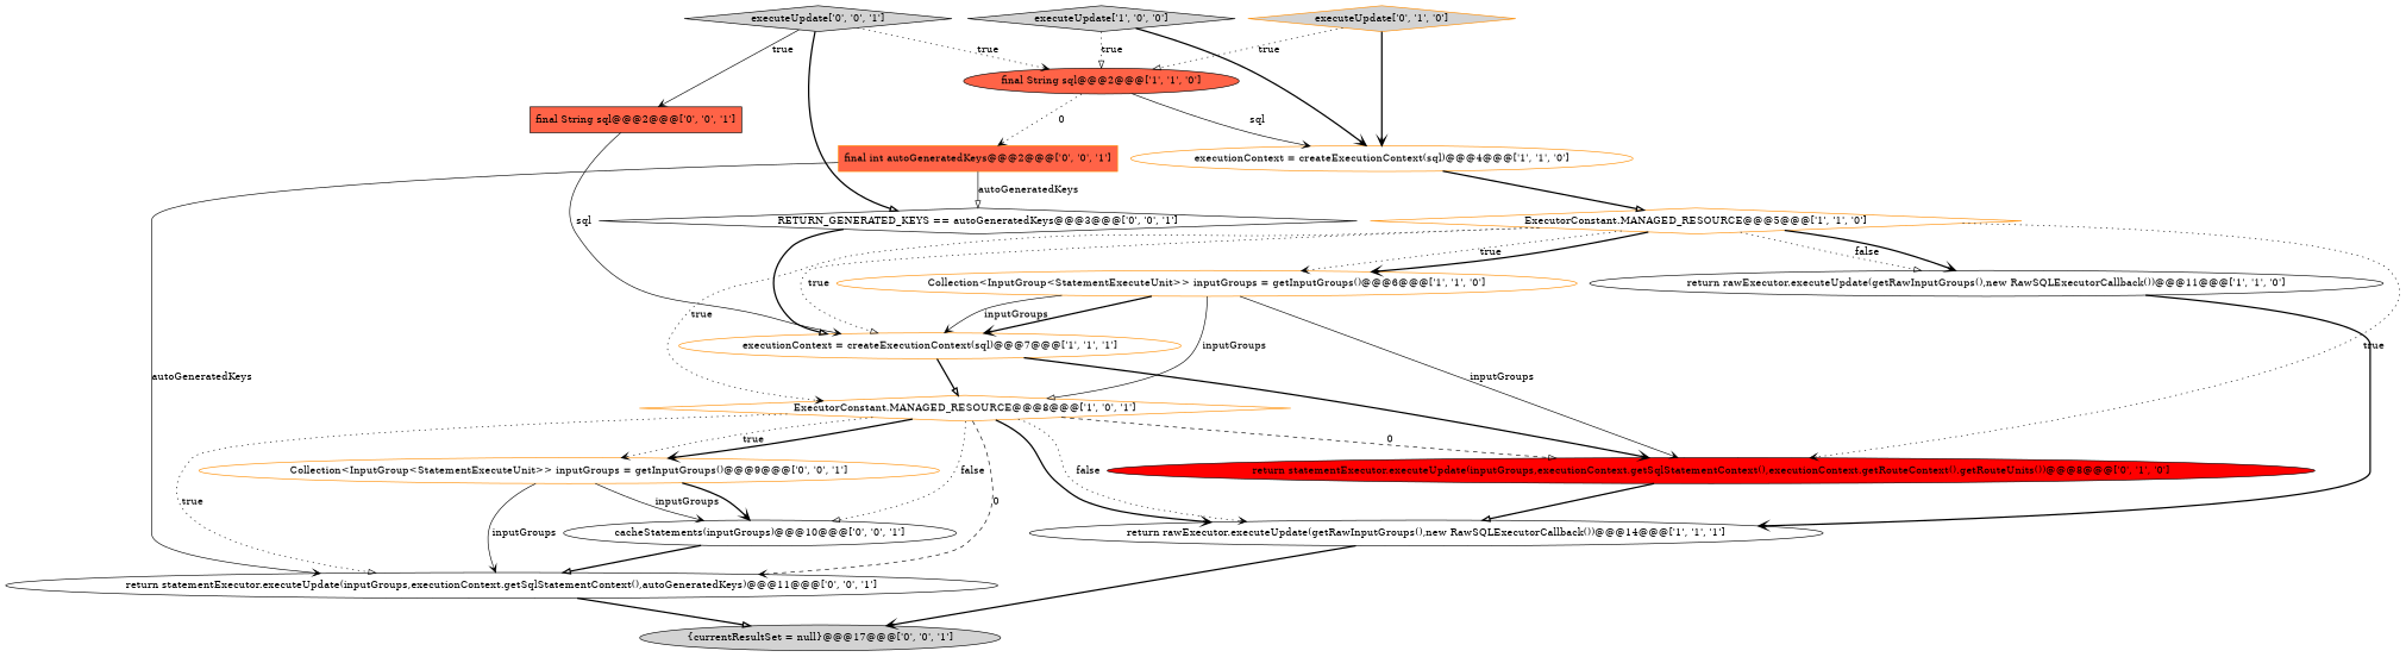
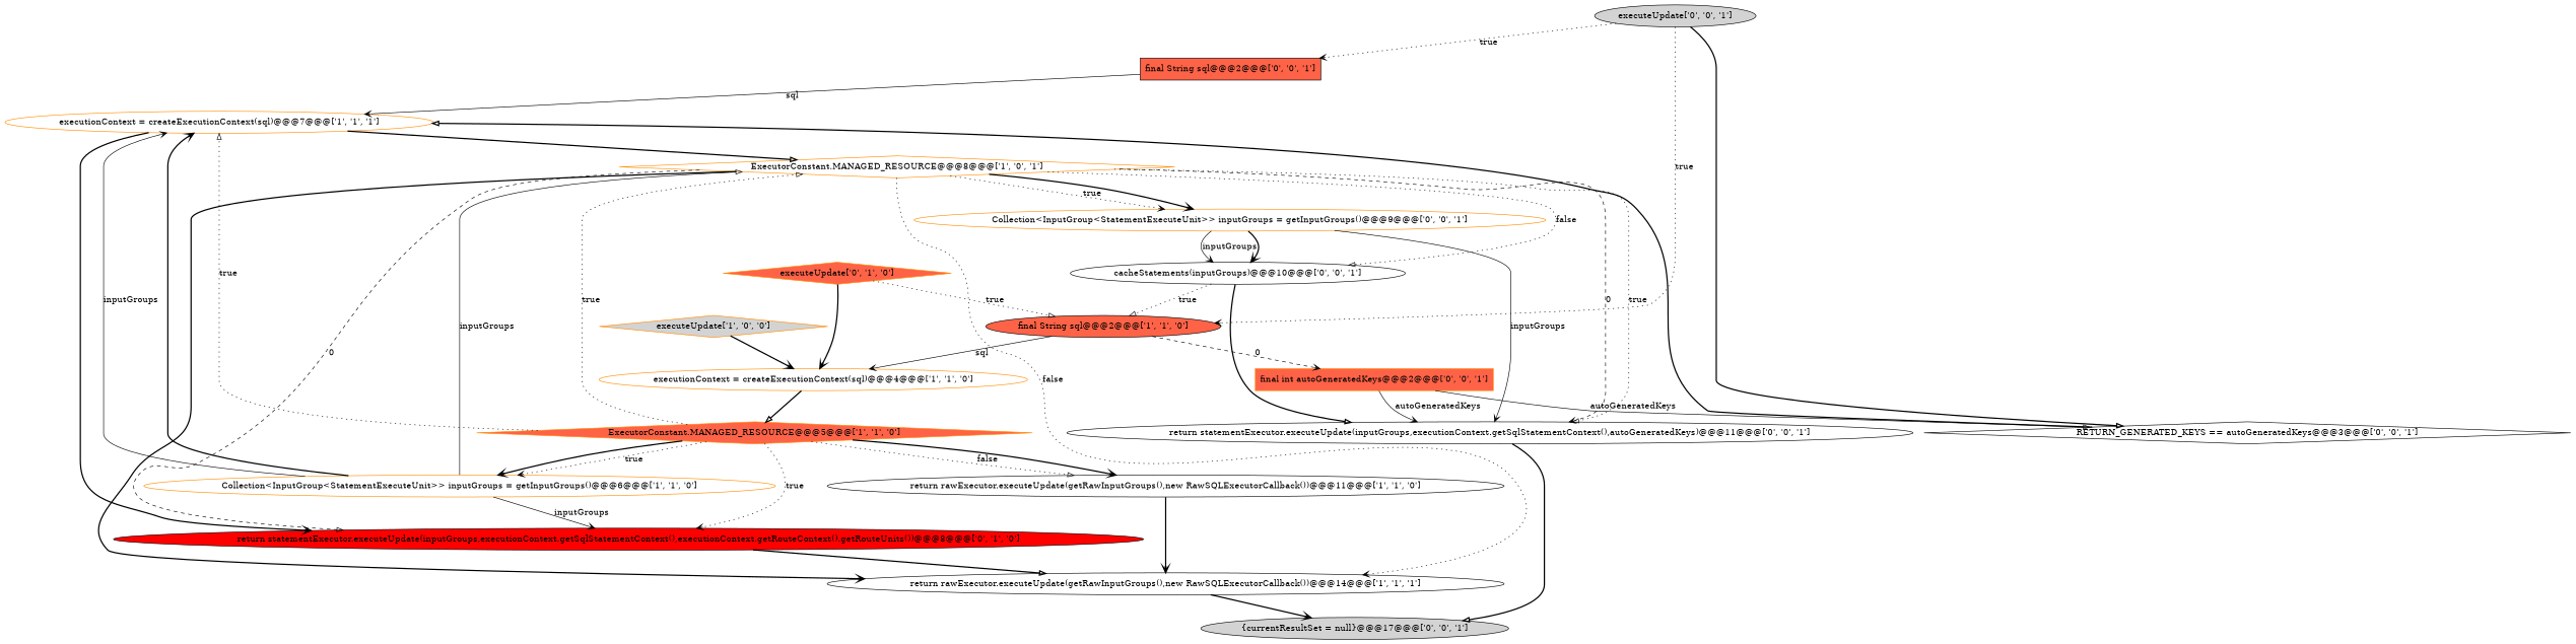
  digraph {
    fontname="DejaVu Serif"
    node [color=black fillcolor=white fontname="DejaVu Serif" shape=ellipse style=filled]
    edge [arrowhead=vee fontname="DejaVu Serif" style=bold]
    n1 [fillcolor=tomato label="final String sql@@@2@@@['0', '0', '1']" shape=box]
    n2 [color=darkorange label="executionContext = createExecutionContext(sql)@@@7@@@['1', '1', '1']"]
    n3 [fillcolor=red label="return statementExecutor.executeUpdate(inputGroups,executionContext.getSqlStatementContext(),executionContext.getRouteContext().getRouteUnits())@@@8@@@['0', '1', '0']"]
    n4 [color=darkorange label="ExecutorConstant.MANAGED_RESOURCE@@@8@@@['1', '0', '1']" shape=diamond]
    n5 [label="return rawExecutor.executeUpdate(getRawInputGroups(),new RawSQLExecutorCallback())@@@14@@@['1', '1', '1']"]
    n6 [fillcolor=lightgray label="{currentResultSet = null}@@@17@@@['0', '0', '1']"]
    n7 [label="cacheStatements(inputGroups)@@@10@@@['0', '0', '1']"]
    n8 [label="return statementExecutor.executeUpdate(inputGroups,executionContext.getSqlStatementContext(),autoGeneratedKeys)@@@11@@@['0', '0', '1']"]
    n9 [color=darkorange label="Collection<InputGroup<StatementExecuteUnit>> inputGroups = getInputGroups()@@@9@@@['0', '0', '1']"]
-   n10 [color=darkorange label="ExecutorConstant.MANAGED_RESOURCE@@@5@@@['1', '1', '0']" shape=diamond]
+   n10 [color=darkorange fillcolor=tomato label="ExecutorConstant.MANAGED_RESOURCE@@@5@@@['1', '1', '0']" shape=diamond]
    n11 [color=darkorange label="Collection<InputGroup<StatementExecuteUnit>> inputGroups = getInputGroups()@@@6@@@['1', '1', '0']"]
    n12 [label="return rawExecutor.executeUpdate(getRawInputGroups(),new RawSQLExecutorCallback())@@@11@@@['1', '1', '0']"]
    n13 [color=darkorange fillcolor=tomato label="final int autoGeneratedKeys@@@2@@@['0', '0', '1']" shape=box]
    n14 [label="RETURN_GENERATED_KEYS == autoGeneratedKeys@@@3@@@['0', '0', '1']" shape=diamond]
    n15 [fillcolor=tomato label="final String sql@@@2@@@['1', '1', '0']"]
    n16 [color=darkorange label="executionContext = createExecutionContext(sql)@@@4@@@['1', '1', '0']"]
-   n17 [color=darkorange fillcolor=lightgray label="executeUpdate['0', '1', '0']" shape=diamond]
-   n18 [fillcolor=lightgray label="executeUpdate['1', '0', '0']" shape=diamond]
-   n19 [fillcolor=lightgray label="executeUpdate['0', '0', '1']" shape=diamond]
+   n17 [color=darkorange fillcolor=tomato label="executeUpdate['0', '1', '0']" shape=diamond]
+   n18 [color=darkorange fillcolor=lightgray label="executeUpdate['1', '0', '0']" shape=diamond]
+   n19 [fillcolor=lightgray label="executeUpdate['0', '0', '1']"]
    n1 -> n2 [label=sql style=solid]
    n2 -> n3
    n2 -> n4 [arrowhead=onormal]
    n3 -> n5 [arrowhead=onormal]
    n4 -> n3 [arrowhead=onormal label=0 style=dashed]
    n4 -> n5 [label=false style=dotted]
    n4 -> n5
    n4 -> n7 [arrowhead=onormal label=false style=dotted]
    n4 -> n8 [label=0 style=dashed]
    n4 -> n8 [arrowhead=onormal label=true style=dotted]
    n4 -> n9 [label=true style=dotted]
    n4 -> n9
    n5 -> n6
    n7 -> n8 [arrowhead=onormal]
    n8 -> n6 [arrowhead=onormal]
    n9 -> n7 [label=inputGroups style=solid]
    n9 -> n7
    n9 -> n8 [label=inputGroups style=solid]
    n10 -> n2 [arrowhead=onormal label=true style=dotted]
    n10 -> n3 [label=true style=dotted]
-   n10 -> n4 [label=true style=dotted]
+   n10 -> n4 [arrowhead=onormal label=true style=dotted]
    n10 -> n11 [label=true style=dotted]
    n10 -> n11
    n10 -> n12 [arrowhead=onormal label=false style=dotted]
    n10 -> n12
    n11 -> n2
    n11 -> n2 [label=inputGroups style=solid]
    n11 -> n3 [label=inputGroups style=solid]
    n11 -> n4 [arrowhead=onormal label=inputGroups style=solid]
    n12 -> n5
    n13 -> n8 [label=autoGeneratedKeys style=solid]
    n13 -> n14 [arrowhead=onormal label=autoGeneratedKeys style=solid]
    n14 -> n2 [arrowhead=onormal]
-   n15 -> n13 [label=0 style=dotted]
+   n15 -> n13 [label=0 style=dashed]
    n15 -> n16 [label=sql style=solid]
    n16 -> n10 [arrowhead=onormal]
    n17 -> n15 [arrowhead=onormal label=true style=dotted]
    n17 -> n16
-   n18 -> n15 [arrowhead=onormal label=true style=dotted]
+   n7 -> n15 [arrowhead=onormal label=true style=dotted]
    n18 -> n16
-   n19 -> n1 [label=true style=solid]
+   n19 -> n1 [label=true style=dotted]
    n19 -> n14 [arrowhead=onormal]
    n19 -> n15 [label=true style=dotted]
  }
